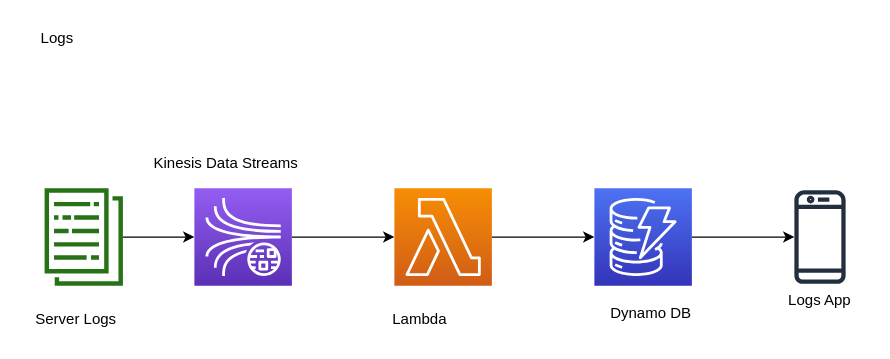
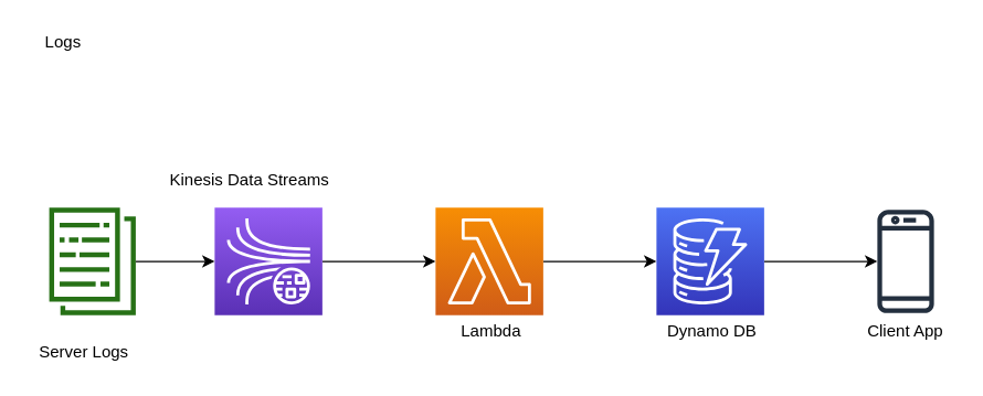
  <mxCell id="0" />
  <mxCell id="1" parent="0" />
  <mxCell id="2" value="" style="edgeStyle=orthogonalEdgeStyle;rounded=0;orthogonalLoop=1;jettySize=auto;html=1;" edge="1" parent="1" source="3" target="5"><mxGeometry relative="1" as="geometry" /></mxCell>
  <mxCell id="3" value="" style="outlineConnect=0;fontColor=#232F3E;gradientColor=none;fillColor=#277116;strokeColor=none;dashed=0;verticalLabelPosition=bottom;verticalAlign=top;align=center;html=1;fontSize=12;fontStyle=0;aspect=fixed;pointerEvents=1;shape=mxgraph.aws4.data_set;" vertex="1" parent="1"><mxGeometry x="35" y="150" width="63" height="78" as="geometry" /></mxCell>
  <mxCell id="4" value="" style="edgeStyle=orthogonalEdgeStyle;rounded=0;orthogonalLoop=1;jettySize=auto;html=1;" edge="1" parent="1" source="5" target="7"><mxGeometry relative="1" as="geometry" /></mxCell>
  <mxCell id="5" value="" style="outlineConnect=0;fontColor=#232F3E;gradientColor=#945DF2;gradientDirection=north;fillColor=#5A30B5;strokeColor=#ffffff;dashed=0;verticalLabelPosition=bottom;verticalAlign=top;align=center;html=1;fontSize=12;fontStyle=0;aspect=fixed;shape=mxgraph.aws4.resourceIcon;resIcon=mxgraph.aws4.kinesis_data_streams;" vertex="1" parent="1"><mxGeometry x="155" y="150" width="78" height="78" as="geometry" /></mxCell>
  <mxCell id="6" value="" style="edgeStyle=orthogonalEdgeStyle;rounded=0;orthogonalLoop=1;jettySize=auto;html=1;" edge="1" parent="1" source="7" target="9"><mxGeometry relative="1" as="geometry" /></mxCell>
  <mxCell id="7" value="" style="outlineConnect=0;fontColor=#232F3E;gradientColor=#F78E04;gradientDirection=north;fillColor=#D05C17;strokeColor=#ffffff;dashed=0;verticalLabelPosition=bottom;verticalAlign=top;align=center;html=1;fontSize=12;fontStyle=0;aspect=fixed;shape=mxgraph.aws4.resourceIcon;resIcon=mxgraph.aws4.lambda;" vertex="1" parent="1"><mxGeometry x="315" y="150" width="78" height="78" as="geometry" /></mxCell>
  <mxCell id="8" value="" style="edgeStyle=orthogonalEdgeStyle;rounded=0;orthogonalLoop=1;jettySize=auto;html=1;" edge="1" parent="1" source="9" target="10"><mxGeometry relative="1" as="geometry" /></mxCell>
  <mxCell id="9" value="" style="outlineConnect=0;fontColor=#232F3E;gradientColor=#4D72F3;gradientDirection=north;fillColor=#3334B9;strokeColor=#ffffff;dashed=0;verticalLabelPosition=bottom;verticalAlign=top;align=center;html=1;fontSize=12;fontStyle=0;aspect=fixed;shape=mxgraph.aws4.resourceIcon;resIcon=mxgraph.aws4.dynamodb;" vertex="1" parent="1"><mxGeometry x="475" y="150" width="78" height="78" as="geometry" /></mxCell>
  <mxCell id="10" value="" style="outlineConnect=0;fontColor=#232F3E;gradientColor=none;fillColor=#232F3E;strokeColor=none;dashed=0;verticalLabelPosition=bottom;verticalAlign=top;align=center;html=1;fontSize=12;fontStyle=0;aspect=fixed;pointerEvents=1;shape=mxgraph.aws4.mobile_client;" vertex="1" parent="1"><mxGeometry x="635" y="150" width="41" height="78" as="geometry" /></mxCell>
  <mxCell id="11" value="Server Logs" style="text;html=1;align=center;verticalAlign=middle;resizable=0;points=[];autosize=1;" vertex="1" parent="1"><mxGeometry x="20" y="245" width="80" height="20" as="geometry" /></mxCell>
  <mxCell id="12" value="Kinesis Data Streams" style="text;html=1;align=center;verticalAlign=middle;resizable=0;points=[];autosize=1;" vertex="1" parent="1"><mxGeometry x="115" y="120" width="130" height="20" as="geometry" /></mxCell>
- <mxCell id="13" value="Lambda" style="text;html=1;align=center;verticalAlign=middle;resizable=0;points=[];autosize=1;" vertex="1" parent="1"><mxGeometry x="305" y="245" width="60" height="20" as="geometry" /></mxCell>
- <mxCell id="14" value="Dynamo DB" style="text;html=1;align=center;verticalAlign=middle;resizable=0;points=[];autosize=1;" vertex="1" parent="1"><mxGeometry x="480" y="240" width="80" height="20" as="geometry" /></mxCell>
- <mxCell id="15" value="Logs App" style="text;html=1;align=center;verticalAlign=middle;resizable=0;points=[];autosize=1;" vertex="1" parent="1"><mxGeometry x="620" y="230" width="70" height="20" as="geometry" /></mxCell>
+ <mxCell id="13" value="Lambda" style="text;html=1;align=center;verticalAlign=middle;resizable=0;points=[];autosize=1;" vertex="1" parent="1"><mxGeometry x="325" y="230" width="60" height="20" as="geometry" /></mxCell>
+ <mxCell id="14" value="Dynamo DB" style="text;html=1;align=center;verticalAlign=middle;resizable=0;points=[];autosize=1;" vertex="1" parent="1"><mxGeometry x="475" y="230" width="80" height="20" as="geometry" /></mxCell>
+ <mxCell id="15" value="Client App" style="text;html=1;align=center;verticalAlign=middle;resizable=0;points=[];autosize=1;" vertex="1" parent="1"><mxGeometry x="620" y="230" width="70" height="20" as="geometry" /></mxCell>
  <mxCell id="16" value="Logs" style="text;html=1;align=center;verticalAlign=middle;resizable=0;points=[];autosize=1;" vertex="1" parent="1"><mxGeometry x="25" y="20" width="40" height="20" as="geometry" /></mxCell>
